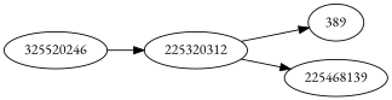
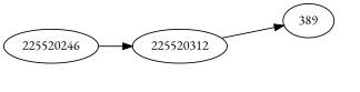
  strict digraph {
    fontname="EB Garamond"
    rankdir=LR
    node [fontname="EB Garamond"]
    edge [fontname="EB Garamond"]
    n1 [label=389]
-   225520312 [label=225320312]
-   225468139
-   225520246 [label=325520246]
+   225520312
+   225520246
    225520312 -> n1
-   225520312 -> 225468139
    225520246 -> 225520312
  }
